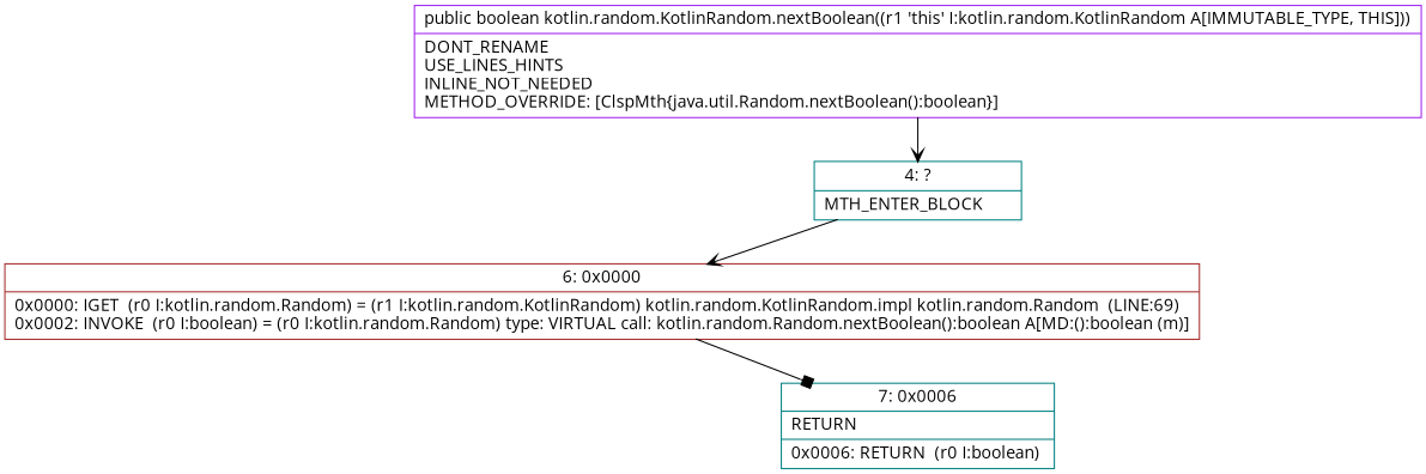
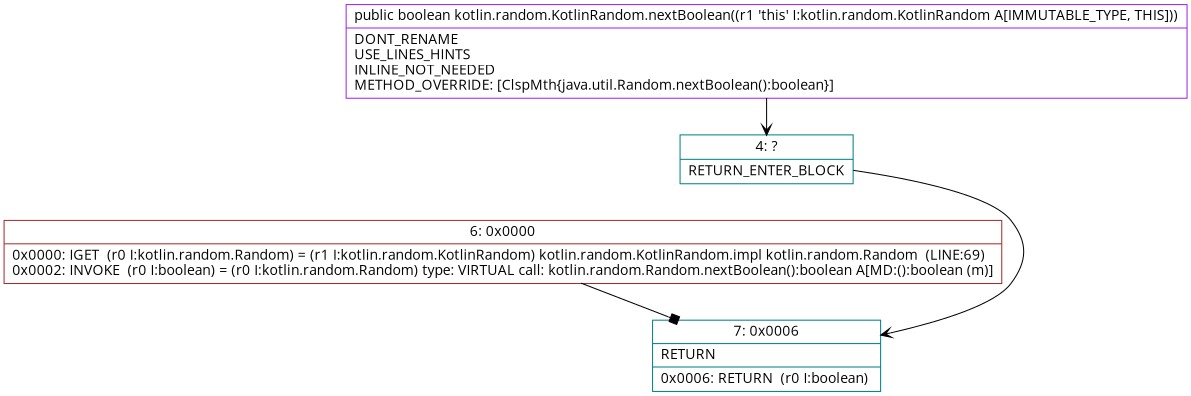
  digraph {
    fontname="Open Sans"
    node [color=teal fontname="Open Sans" shape=record]
    edge [arrowhead=vee fontname="Open Sans"]
-   n1 [label="{4\:\ ?|MTH_ENTER_BLOCK\l}"]
+   n1 [label="{4\:\ ?|RETURN_ENTER_BLOCK\l}"]
    n2 [color=brown label="{6\:\ 0x0000|0x0000: IGET  (r0 I:kotlin.random.Random) = (r1 I:kotlin.random.KotlinRandom) kotlin.random.KotlinRandom.impl kotlin.random.Random  (LINE:69)\l0x0002: INVOKE  (r0 I:boolean) = (r0 I:kotlin.random.Random) type: VIRTUAL call: kotlin.random.Random.nextBoolean():boolean A[MD:():boolean (m)]\l}"]
    n3 [label="{7\:\ 0x0006|RETURN\l|0x0006: RETURN  (r0 I:boolean) \l}"]
    n4 [color=purple label="{public boolean kotlin.random.KotlinRandom.nextBoolean((r1 'this' I:kotlin.random.KotlinRandom A[IMMUTABLE_TYPE, THIS]))  | DONT_RENAME\lUSE_LINES_HINTS\lINLINE_NOT_NEEDED\lMETHOD_OVERRIDE: [ClspMth\{java.util.Random.nextBoolean():boolean\}]\l}"]
-   n1 -> n2
+   n1 -> n3
    n2 -> n3 [arrowhead=box]
    n4 -> n1
  }
